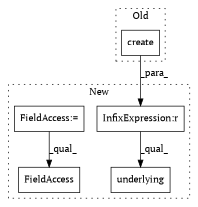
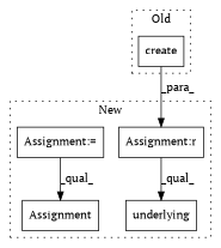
  digraph {
    fontname="PT Serif"
    node [a=32 fontname="PT Serif" shape=box]
    edge [fontname="PT Serif"]
    n1 [l=12 label=underlying s=6845]
-   n2 [a=27 l=4 label="InfixExpression:r" s=6604]
-   n3 [a=22 l=21 label=FieldAccess s=6608]
-   n4 [a=7 l=16 label="FieldAccess:=" s=5208]
+   n2 [a=27 l=4 label="Assignment:r" s=6604]
+   n3 [a=22 l=21 label=Assignment s=6608]
+   n4 [a=7 l=16 label="Assignment:=" s=5208]
    n5 [l=8 label=create s=6498]
    subgraph cluster_1 {
      label=New
      style=dotted
      n1
      n2
      n3
      n4
    }
    subgraph cluster_2 {
      label=Old
      style=dotted
      n5
    }
    n2 -> n1 [label=_qual_]
    n4 -> n3 [label=_qual_]
    n5 -> n2 [label=_para_]
  }
